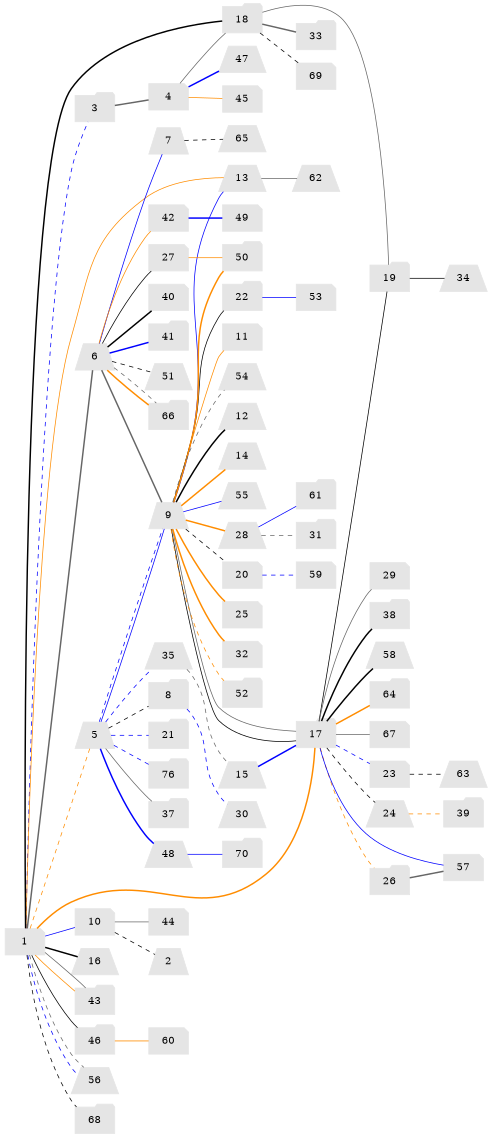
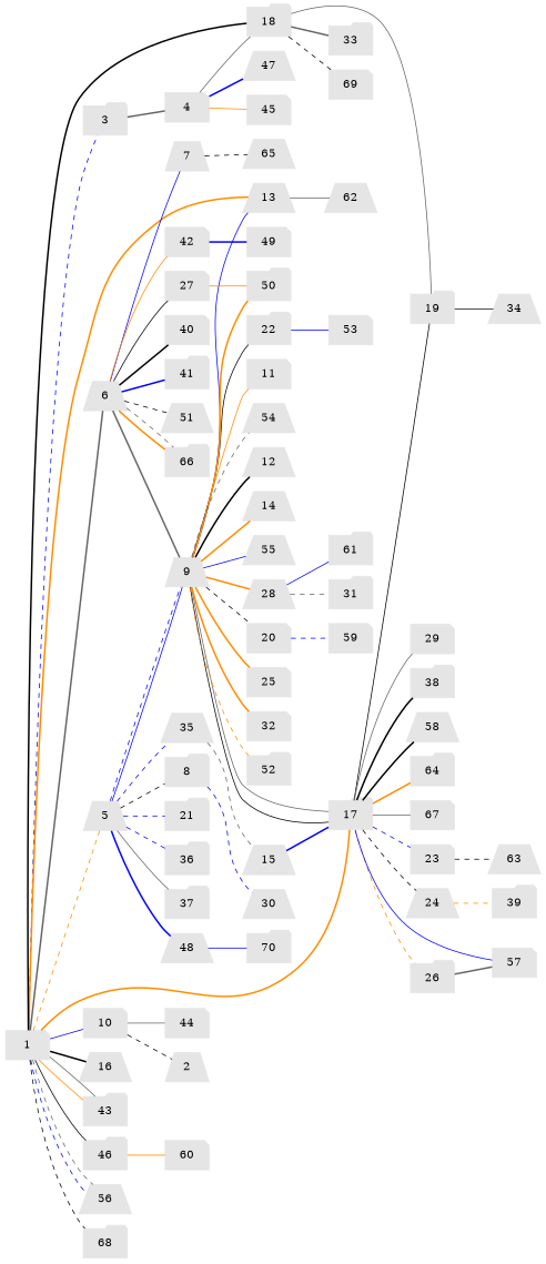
  graph {
    rankdir=LR
    node [color=gray90 shape=trapezium style=filled]
    edge [color=blue style=solid]
    1 [shape=note]
    3 [shape=folder]
    5
    6
    10 [shape=note]
    13
    16
    17 [shape=folder]
    18 [shape=folder]
    43 [shape=folder]
    46 [shape=folder]
    56
    68 [shape=folder]
    4 [shape=note]
    8 [shape=folder]
    9
    21 [shape=folder]
    35
-   36 [shape=folder label=76]
+   36 [shape=folder]
    37 [shape=folder]
    48
    7
    27 [shape=note]
    40 [shape=note]
    41 [shape=folder]
    42 [shape=note]
    51
    66 [shape=folder]
    2
    44 [shape=note]
    62
    19 [shape=folder]
    23 [shape=note]
    24
    26 [shape=folder]
    29 [shape=note]
    38 [shape=folder]
    58
    64 [shape=folder]
    67 [shape=note]
    57 [shape=note]
    33 [shape=folder]
    69 [shape=note]
    60 [shape=note]
    45 [shape=note]
    47
    30
    11 [shape=note]
    12
    14
    20 [shape=note]
    22 [shape=folder]
    25 [shape=note]
    28
    32 [shape=note]
    50 [shape=folder]
    52 [shape=folder]
    54
    55
    15
    70 [shape=folder]
    65
    49 [shape=note]
    59 [shape=note]
    53 [shape=note]
    31 [shape=folder]
    61 [shape=folder]
    34
    63
    39 [shape=folder]
    1 -- 3 [style=dashed]
    1 -- 5 [color=darkorange style=dashed]
    1 -- 6 [color=gray40 style=bold]
    1 -- 10
-   1 -- 13 [color=darkorange]
+   1 -- 13 [color=darkorange style=bold]
    1 -- 16 [color=black style=bold]
    1 -- 17 [color=darkorange style=bold]
    1 -- 18 [color=black style=bold]
    1 -- 43 [color=darkorange]
    1 -- 43 [color=gray40]
    1 -- 46 [color=black]
    1 -- 56 [style=dashed]
    1 -- 56 [color=gray40 style=dashed]
    1 -- 68 [color=black style=dashed]
    3 -- 4 [color=gray40 style=bold]
    5 -- 8 [color=black style=dashed]
    5 -- 9
    5 -- 9 [style=dashed]
    5 -- 21 [style=dashed]
    5 -- 35 [style=dashed]
    5 -- 36 [style=dashed]
    5 -- 37 [color=gray40]
    5 -- 48 [style=bold]
    6 -- 9 [color=gray40 style=bold]
    6 -- 7
    6 -- 27 [color=black]
    6 -- 40 [color=black style=bold]
    6 -- 41 [style=bold]
    6 -- 42 [color=darkorange]
    6 -- 51 [color=black style=dashed]
    6 -- 66 [color=darkorange style=bold]
    6 -- 66 [color=gray40 style=dashed]
    10 -- 2 [color=black style=dashed]
    10 -- 44 [color=gray40]
    13 -- 62 [color=gray40]
    17 -- 19 [color=black]
    17 -- 23 [style=dashed]
    17 -- 24 [color=black style=dashed]
    17 -- 26 [color=darkorange style=dashed]
    17 -- 29 [color=gray40]
    17 -- 38 [color=black style=bold]
    17 -- 58 [color=black style=bold]
    17 -- 64 [color=darkorange style=bold]
    17 -- 67 [color=gray40]
    17 -- 57
    18 -- 19 [color=gray40]
    18 -- 33 [color=gray40 style=bold]
    18 -- 69 [color=black style=dashed]
    46 -- 60 [color=darkorange]
    4 -- 18 [color=gray40]
    4 -- 45 [color=darkorange]
    4 -- 47 [style=bold]
    8 -- 30 [style=dashed]
    9 -- 13
    9 -- 17 [color=black]
    9 -- 17 [color=gray40]
    9 -- 11 [color=darkorange]
    9 -- 12 [color=black style=bold]
    9 -- 14 [color=darkorange style=bold]
    9 -- 20 [color=black style=dashed]
    9 -- 22 [color=black]
    9 -- 25 [color=darkorange style=bold]
    9 -- 28 [color=darkorange style=bold]
    9 -- 32 [color=darkorange style=bold]
    9 -- 50 [color=darkorange style=bold]
    9 -- 52 [color=darkorange style=dashed]
    9 -- 54 [color=gray40 style=dashed]
    9 -- 55
    35 -- 15 [color=gray40 style=dashed]
    48 -- 70
    7 -- 65 [color=black style=dashed]
    27 -- 50 [color=darkorange]
    42 -- 49 [style=bold]
    19 -- 34 [color=black]
    23 -- 63 [color=black style=dashed]
    24 -- 39 [color=darkorange style=dashed]
    26 -- 57 [color=gray40 style=bold]
    20 -- 59 [style=dashed]
    22 -- 53
    28 -- 31 [color=gray40 style=dashed]
    28 -- 61
    15 -- 17 [style=bold]
  }
